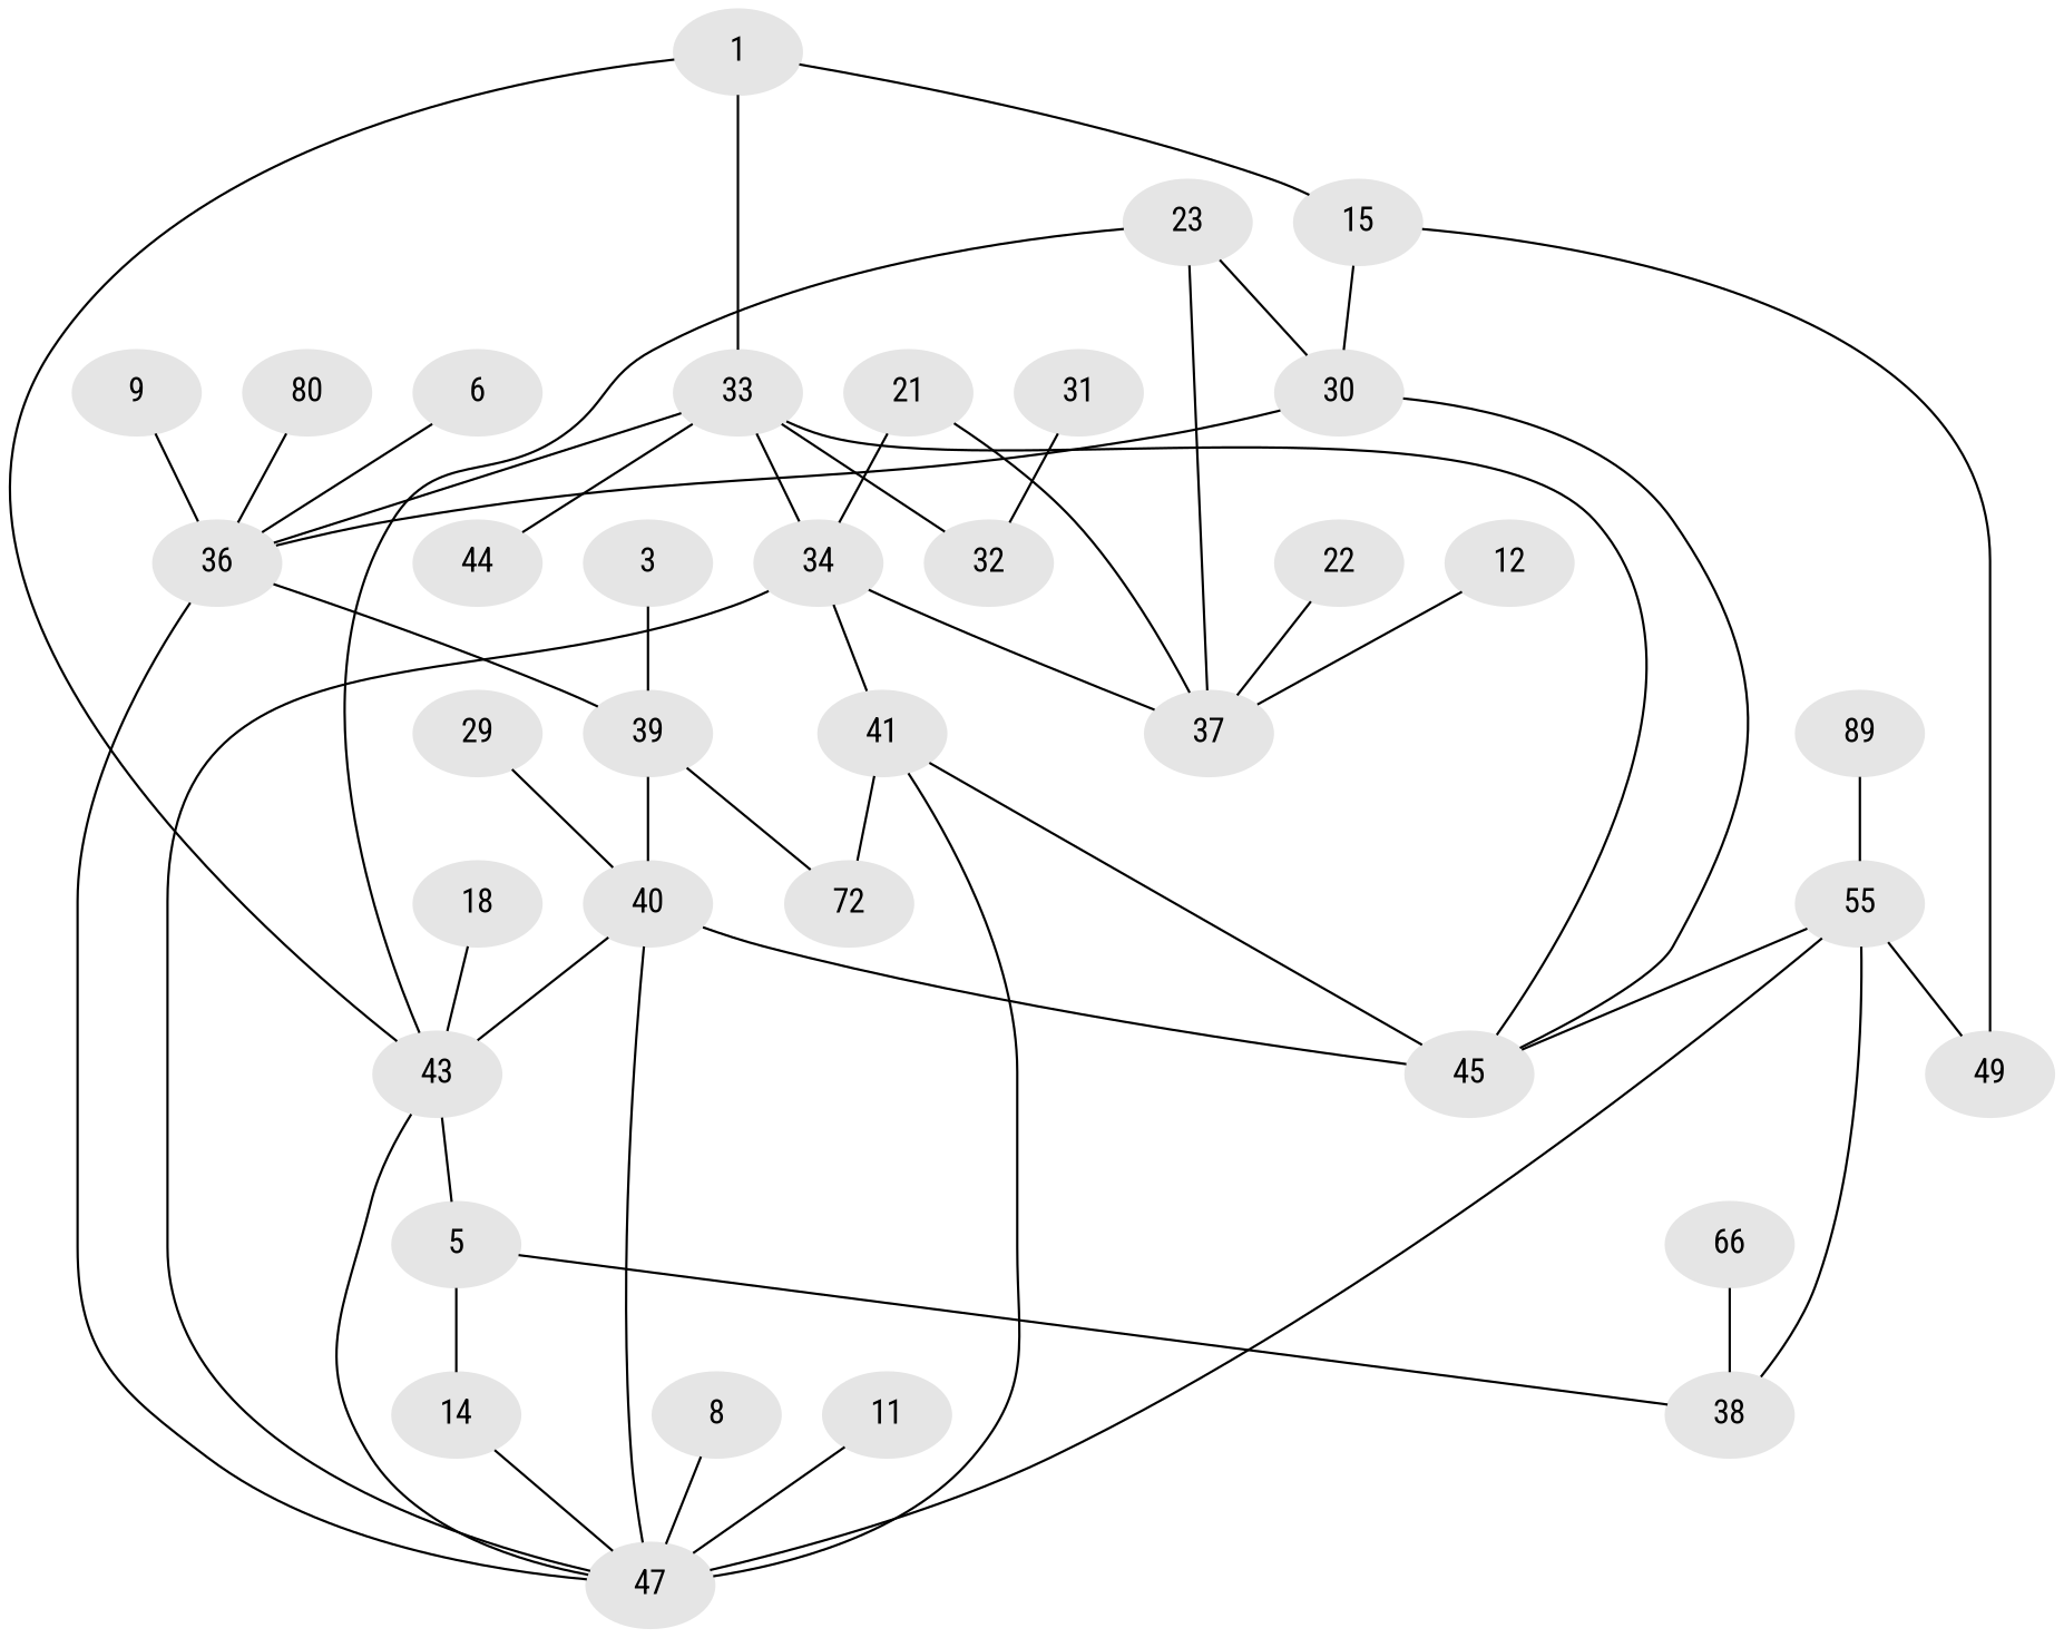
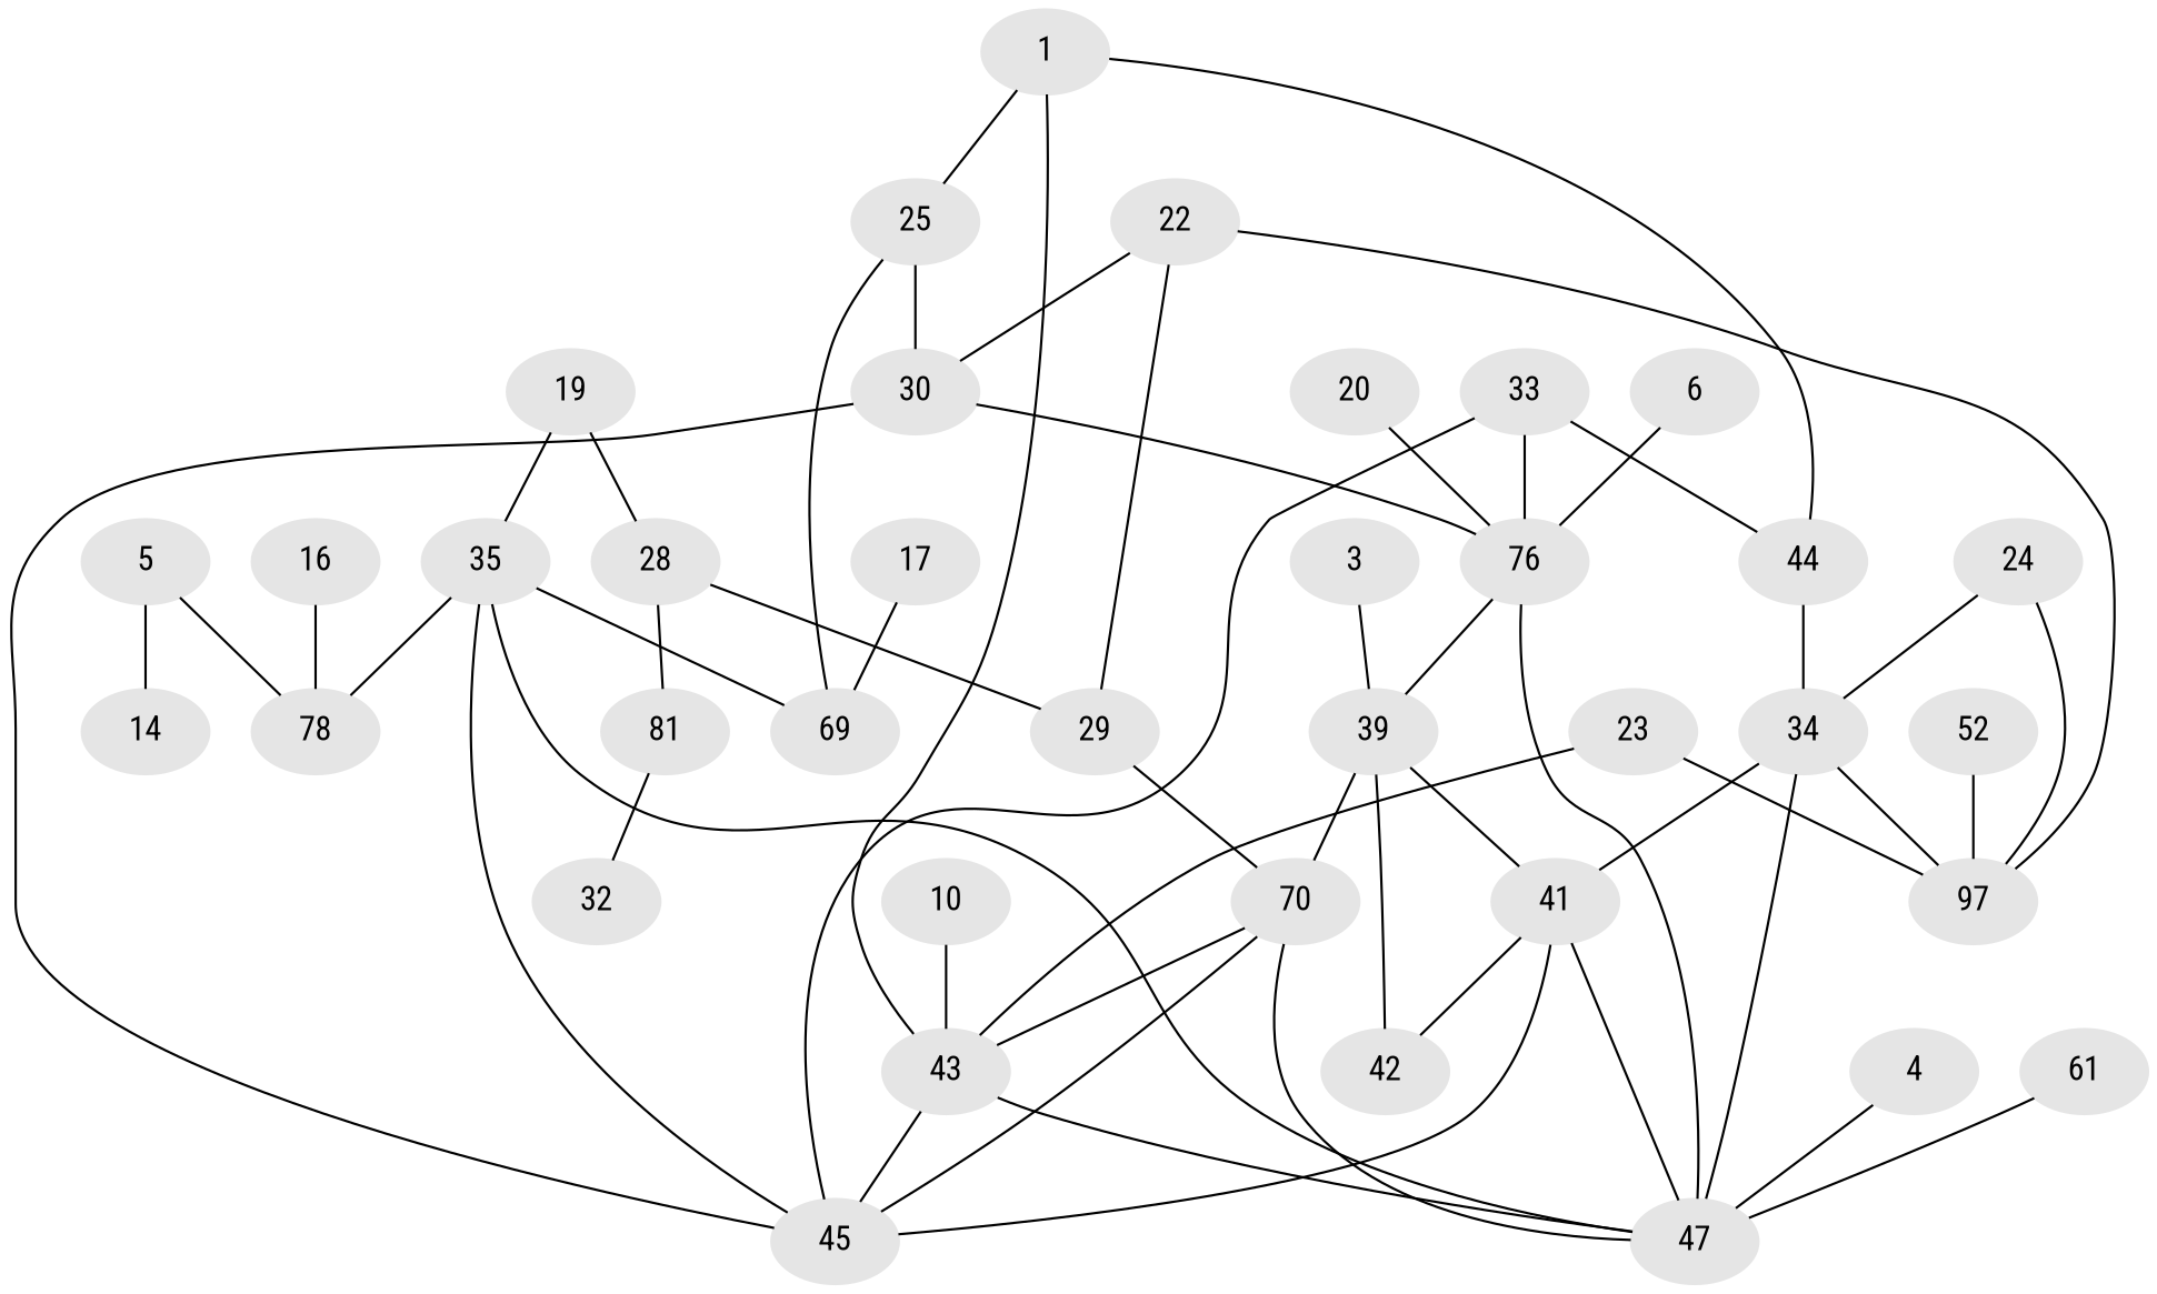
  graph {
    fontname="Roboto Condensed"
    node [color=gray90 fontname="Roboto Condensed" style=filled]
    edge [fontname="Roboto Condensed" weight=1.0]
    n1 [label=33]
    1
-   25 [label=15]
+   25
    43
-   36
+   36 [label=76]
    32
    34
    44
    45
-   49
+   49 [label=69]
    30
    47
    3
    39
-   40
+   40 [label=70]
    41
-   42 [label=72]
+   42
    5
    14
-   38
+   38 [label=78]
    6
-   8
-   9
-   11
-   12
-   37
-   16 [label=66]
-   18
-   19 [label=89]
-   35 [label=55]
+   8 [label=4]
+   11 [label=61]
+   12 [label=52]
+   37 [label=97]
+   16
+   17
+   18 [label=10]
+   19
+   28
+   35
    29
-   31
-   20 [label=80]
-   21
+   31 [label=81]
+   20
+   21 [label=24]
    22
    23
    n1 -- 36
-   n1 -- 32
-   n1 -- 34
+   44 -- 34
    n1 -- 44
    n1 -- 45
-   1 -- n1
+   1 -- 44
    1 -- 25
    1 -- 43
    25 -- 49
    25 -- 30
-   43 -- 5
+   43 -- 45
    43 -- 47
    36 -- 47
    36 -- 39
    34 -- 47
    34 -- 41
    34 -- 37
    30 -- 36 [weight=2.0]
    30 -- 45
    3 -- 39
    39 -- 40
+   39 -- 41
    39 -- 42
    40 -- 43
    40 -- 45
    40 -- 47
    41 -- 45
    41 -- 47
    41 -- 42
    5 -- 14
    5 -- 38
-   14 -- 47
    6 -- 36
    8 -- 47
-   9 -- 36
    11 -- 47 [weight=2.0]
    12 -- 37
    16 -- 38
+   17 -- 49
    18 -- 43
+   19 -- 28
    19 -- 35
+   28 -- 29
+   28 -- 31
    35 -- 45
    35 -- 49
    35 -- 47
    35 -- 38
    29 -- 40
    31 -- 32
    20 -- 36
    21 -- 34
    21 -- 37
    22 -- 37
+   22 -- 29
    23 -- 43
-   23 -- 30
+   22 -- 30
    23 -- 37
  }
